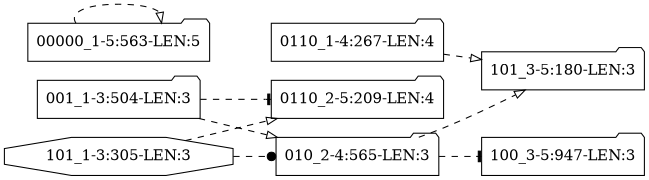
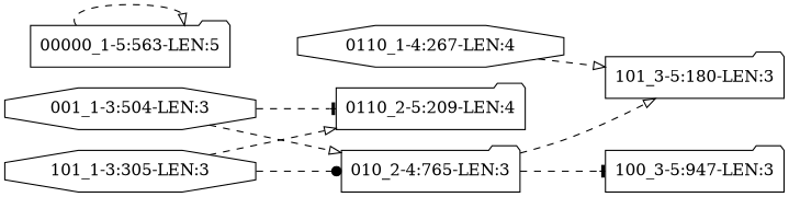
  digraph {
    rankdir=LR
    node [shape=folder]
    edge [arrowhead=onormal style=dashed]
-   "0110_1-4:267-LEN:4"
+   "0110_1-4:267-LEN:4" [shape=octagon]
    "101_3-5:180-LEN:3"
-   "001_1-3:504-LEN:3"
-   "010_2-4:765-LEN:3" [label="010_2-4:565-LEN:3"]
+   "001_1-3:504-LEN:3" [shape=octagon]
+   "010_2-4:765-LEN:3"
    n5 [label="0110_2-5:209-LEN:4"]
    "100_3-5:947-LEN:3"
    "101_1-3:305-LEN:3" [shape=octagon]
    "00000_1-5:563-LEN:5"
    "0110_1-4:267-LEN:4" -> "101_3-5:180-LEN:3"
    "001_1-3:504-LEN:3" -> "010_2-4:765-LEN:3"
    "001_1-3:504-LEN:3" -> n5 [arrowhead=tee]
    "010_2-4:765-LEN:3" -> "101_3-5:180-LEN:3"
    "010_2-4:765-LEN:3" -> "100_3-5:947-LEN:3" [arrowhead=tee]
    "101_1-3:305-LEN:3" -> "010_2-4:765-LEN:3" [arrowhead=dot]
    "101_1-3:305-LEN:3" -> n5
    "00000_1-5:563-LEN:5" -> "00000_1-5:563-LEN:5"
  }
